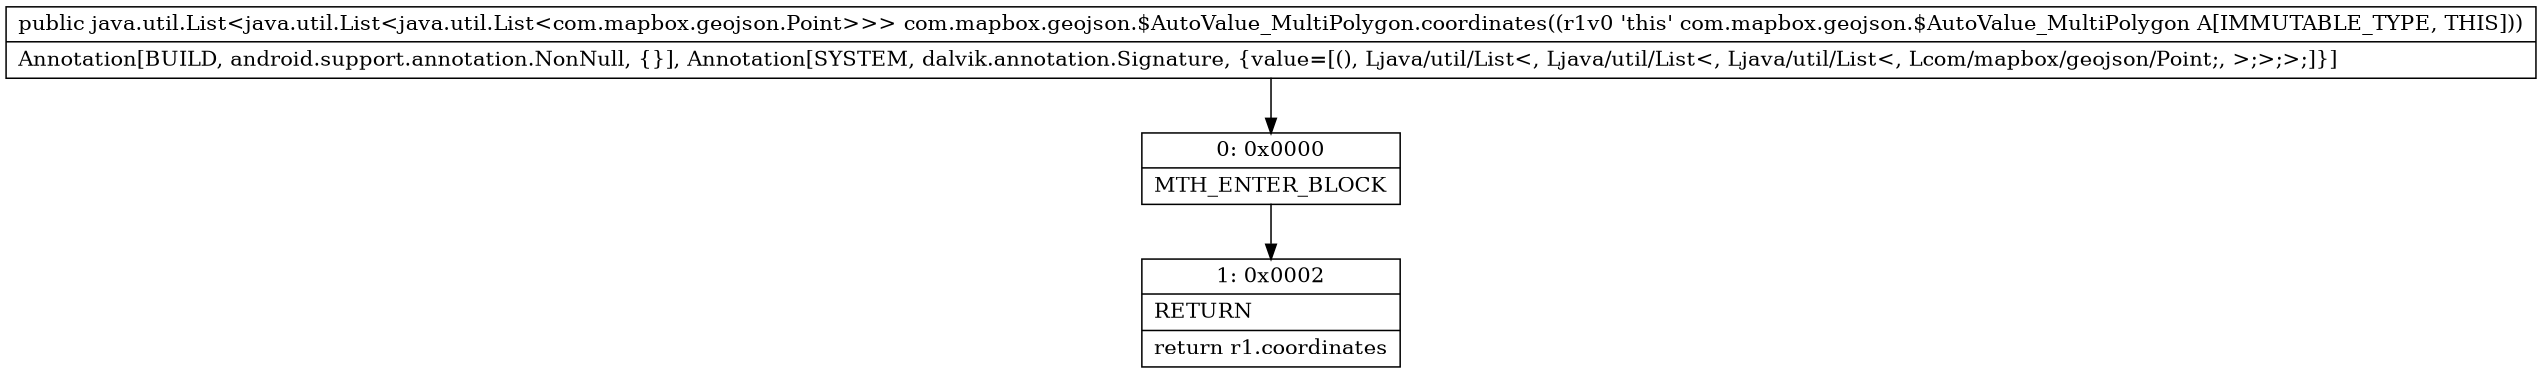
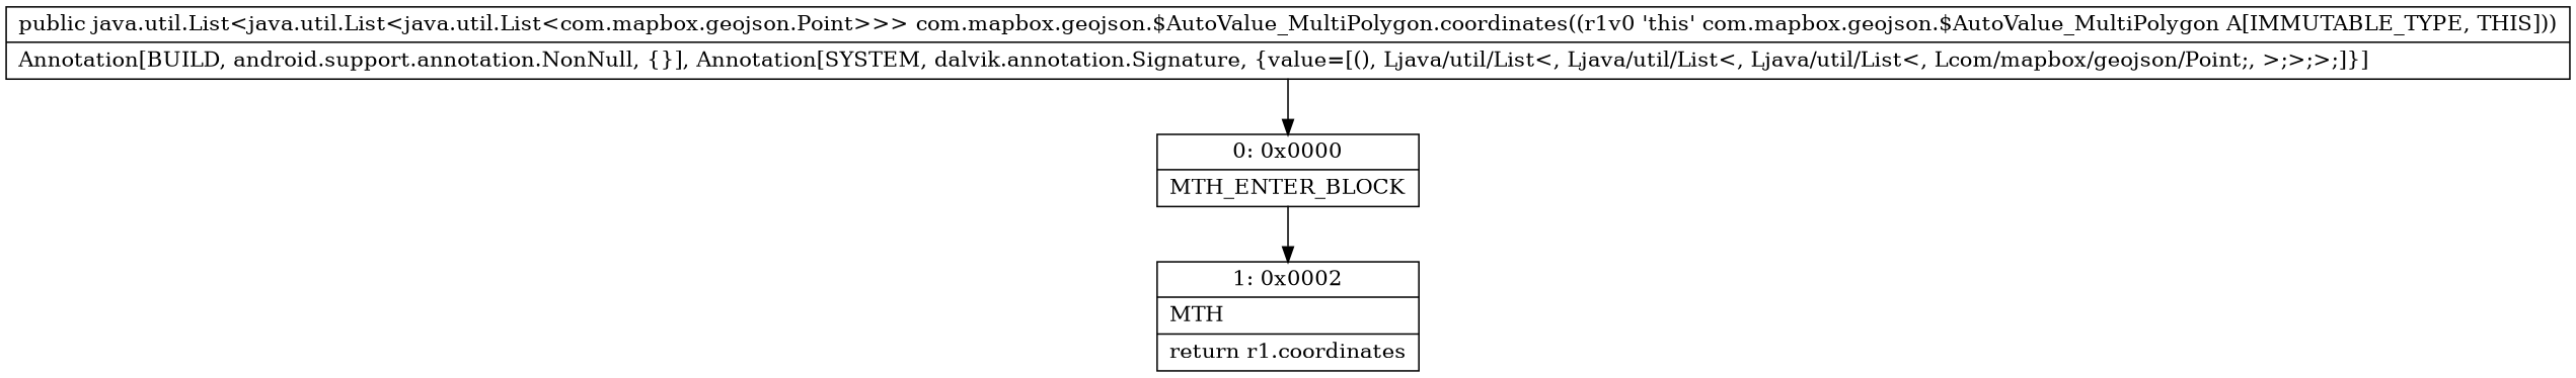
  digraph {
    node [shape=record]
    n1 [label="{0\:\ 0x0000|MTH_ENTER_BLOCK\l}"]
-   n2 [label="{1\:\ 0x0002|RETURN\l|return r1.coordinates\l}"]
+   n2 [label="{1\:\ 0x0002|MTH\l|return r1.coordinates\l}"]
    n3 [label="{public java.util.List\<java.util.List\<java.util.List\<com.mapbox.geojson.Point\>\>\> com.mapbox.geojson.$AutoValue_MultiPolygon.coordinates((r1v0 'this' com.mapbox.geojson.$AutoValue_MultiPolygon A[IMMUTABLE_TYPE, THIS]))  | Annotation[BUILD, android.support.annotation.NonNull, \{\}], Annotation[SYSTEM, dalvik.annotation.Signature, \{value=[(), Ljava\/util\/List\<, Ljava\/util\/List\<, Ljava\/util\/List\<, Lcom\/mapbox\/geojson\/Point;, \>;\>;\>;]\}]\l}"]
    n1 -> n2
    n3 -> n1
  }
